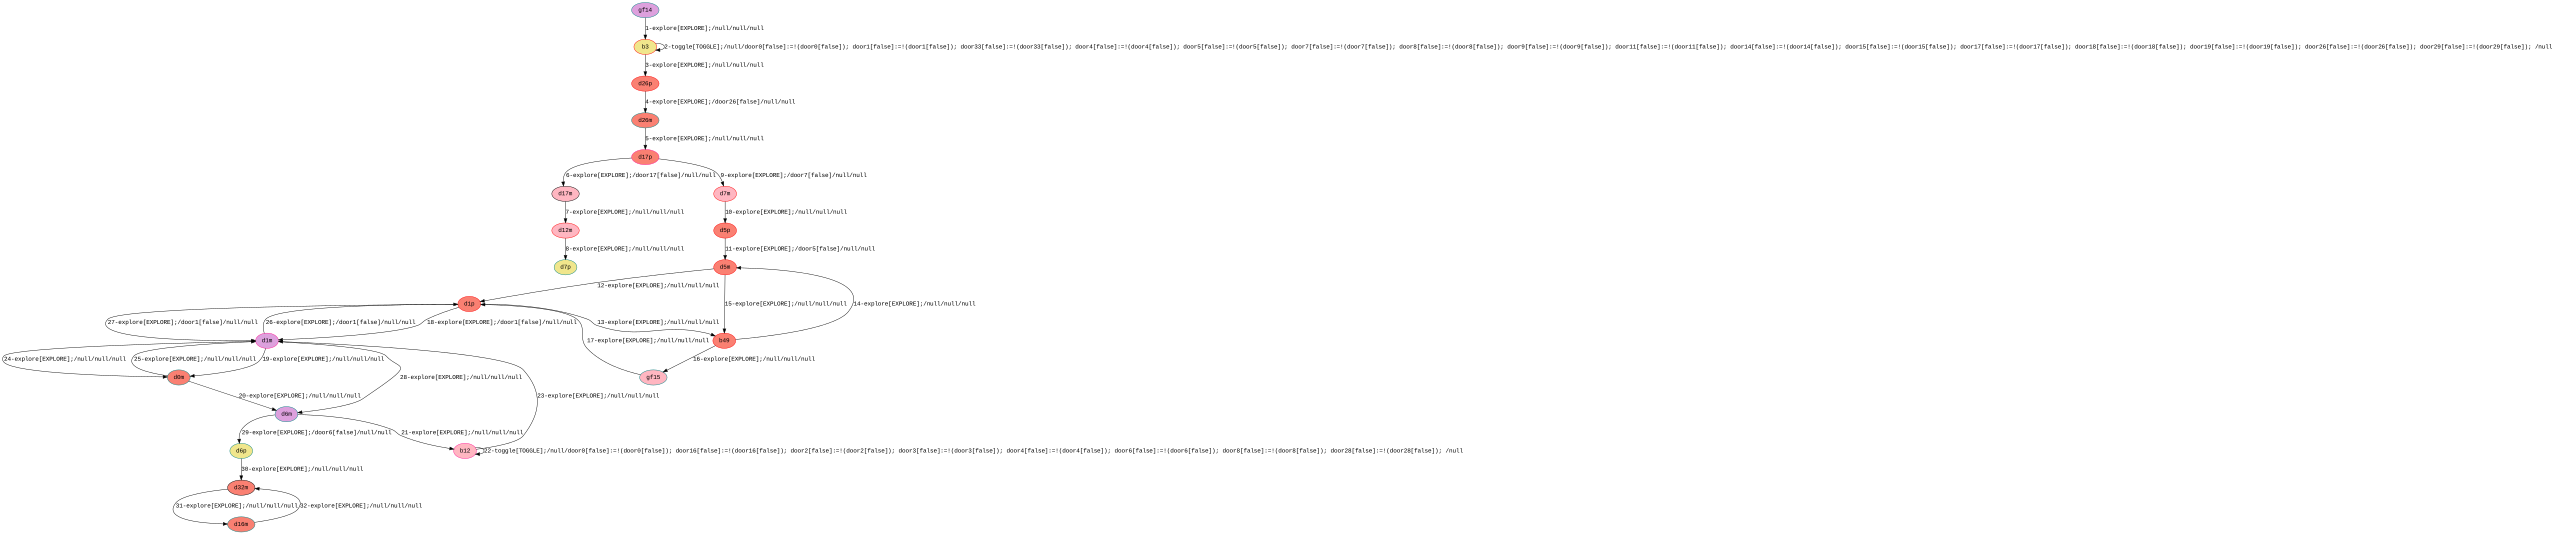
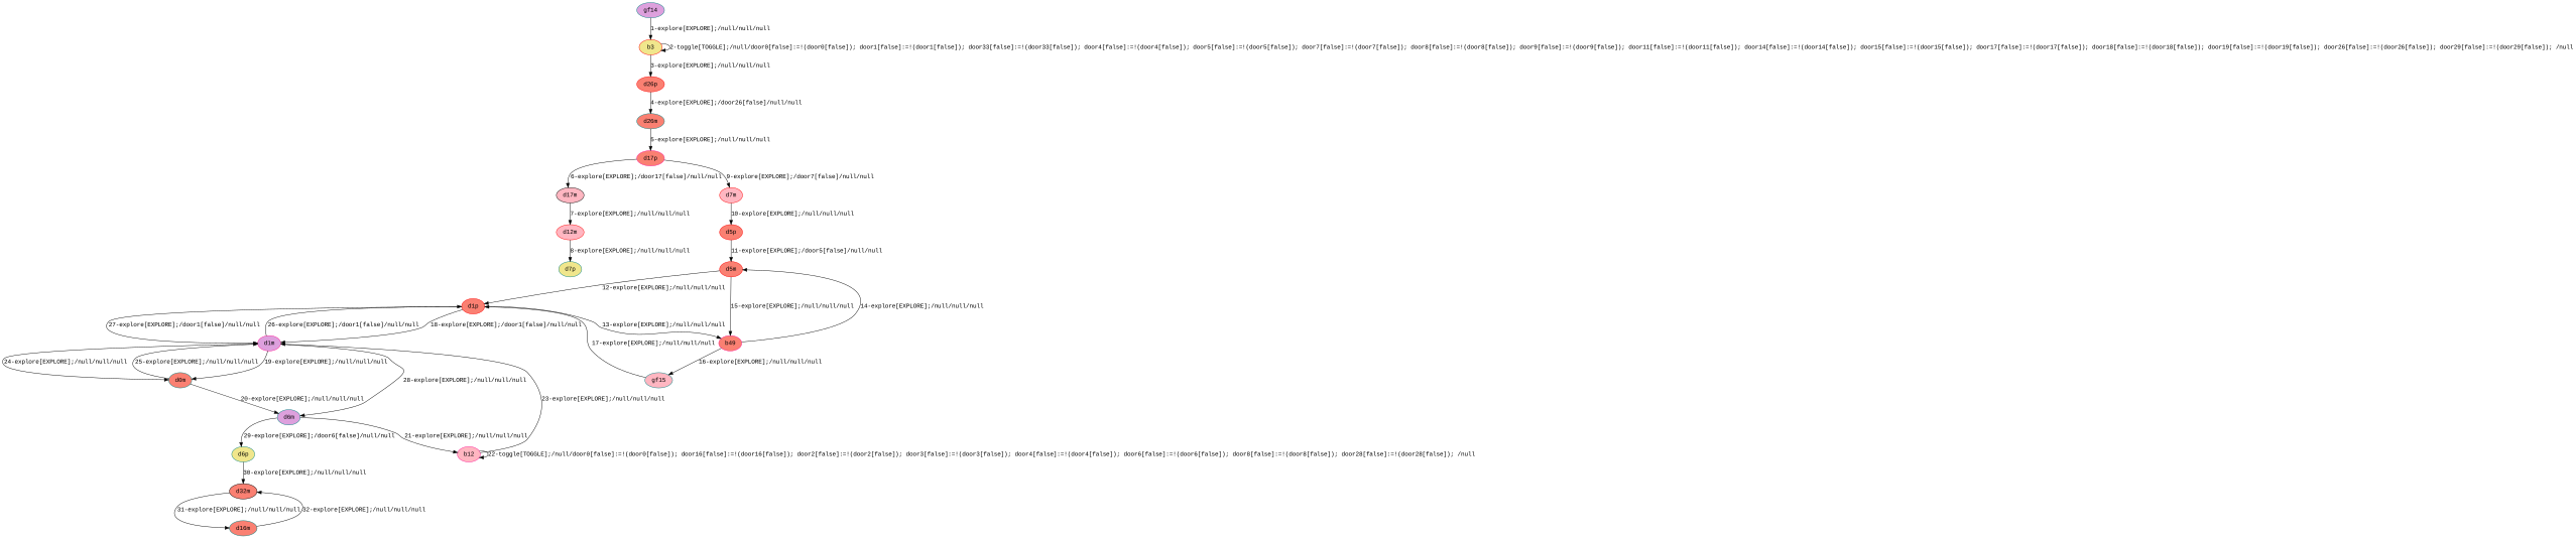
  digraph {
    fontname="Liberation Mono"
    node [color=teal fillcolor=salmon fontname="Liberation Mono" style=filled]
    edge [fontname="Liberation Mono"]
    gf14 [fillcolor=plum]
    b3 [color=red fillcolor=khaki]
    d26p [color=red]
    d26m
    d17p [color=deeppink]
    d17m [color=black fillcolor=lightpink]
    d7m [color=red fillcolor=lightpink]
    d12m [color=red fillcolor=lightpink]
    d7p [fillcolor=khaki]
    d5p [color=red]
    d5m [color=red]
    d1p [color=red]
-   b49 [color=red]
+   b49 [color=deeppink]
    d1m [color=deeppink fillcolor=plum]
    gf15 [fillcolor=lightpink]
    d0m
    d6m [fillcolor=plum]
    b12 [color=deeppink fillcolor=lightpink]
    d6p [fillcolor=khaki]
    d32m [color=black]
    d16m
    gf14 -> b3 [label="1-explore[EXPLORE];/null/null/null"]
    b3 -> b3 [label="2-toggle[TOGGLE];/null/door0[false]:=!(door0[false]); door1[false]:=!(door1[false]); door33[false]:=!(door33[false]); door4[false]:=!(door4[false]); door5[false]:=!(door5[false]); door7[false]:=!(door7[false]); door8[false]:=!(door8[false]); door9[false]:=!(door9[false]); door11[false]:=!(door11[false]); door14[false]:=!(door14[false]); door15[false]:=!(door15[false]); door17[false]:=!(door17[false]); door18[false]:=!(door18[false]); door19[false]:=!(door19[false]); door26[false]:=!(door26[false]); door29[false]:=!(door29[false]); /null"]
    b3 -> d26p [label="3-explore[EXPLORE];/null/null/null"]
    d26p -> d26m [label="4-explore[EXPLORE];/door26[false]/null/null"]
    d26m -> d17p [label="5-explore[EXPLORE];/null/null/null"]
    d17p -> d17m [label="6-explore[EXPLORE];/door17[false]/null/null"]
    d17p -> d7m [label="9-explore[EXPLORE];/door7[false]/null/null"]
    d17m -> d12m [label="7-explore[EXPLORE];/null/null/null"]
    d7m -> d5p [label="10-explore[EXPLORE];/null/null/null"]
    d12m -> d7p [label="8-explore[EXPLORE];/null/null/null"]
    d5p -> d5m [label="11-explore[EXPLORE];/door5[false]/null/null"]
    d5m -> d1p [label="12-explore[EXPLORE];/null/null/null"]
    d5m -> b49 [label="15-explore[EXPLORE];/null/null/null"]
    d1p -> b49 [label="13-explore[EXPLORE];/null/null/null"]
    d1p -> d1m [label="18-explore[EXPLORE];/door1[false]/null/null"]
    d1p -> d1m [label="27-explore[EXPLORE];/door1[false]/null/null"]
    b49 -> d5m [label="14-explore[EXPLORE];/null/null/null"]
    b49 -> gf15 [label="16-explore[EXPLORE];/null/null/null"]
    d1m -> d1p [label="26-explore[EXPLORE];/door1[false]/null/null"]
    d1m -> d0m [label="19-explore[EXPLORE];/null/null/null"]
    d1m -> d0m [label="24-explore[EXPLORE];/null/null/null"]
    d1m -> d6m [label="28-explore[EXPLORE];/null/null/null"]
    gf15 -> d1p [label="17-explore[EXPLORE];/null/null/null"]
    d0m -> d1m [label="25-explore[EXPLORE];/null/null/null"]
    d0m -> d6m [label="20-explore[EXPLORE];/null/null/null"]
    d6m -> b12 [label="21-explore[EXPLORE];/null/null/null"]
    d6m -> d6p [label="29-explore[EXPLORE];/door6[false]/null/null"]
    b12 -> d1m [label="23-explore[EXPLORE];/null/null/null"]
    b12 -> b12 [label="22-toggle[TOGGLE];/null/door0[false]:=!(door0[false]); door16[false]:=!(door16[false]); door2[false]:=!(door2[false]); door3[false]:=!(door3[false]); door4[false]:=!(door4[false]); door6[false]:=!(door6[false]); door8[false]:=!(door8[false]); door28[false]:=!(door28[false]); /null"]
    d6p -> d32m [label="30-explore[EXPLORE];/null/null/null"]
    d32m -> d16m [label="31-explore[EXPLORE];/null/null/null"]
    d16m -> d32m [label="32-explore[EXPLORE];/null/null/null"]
  }
